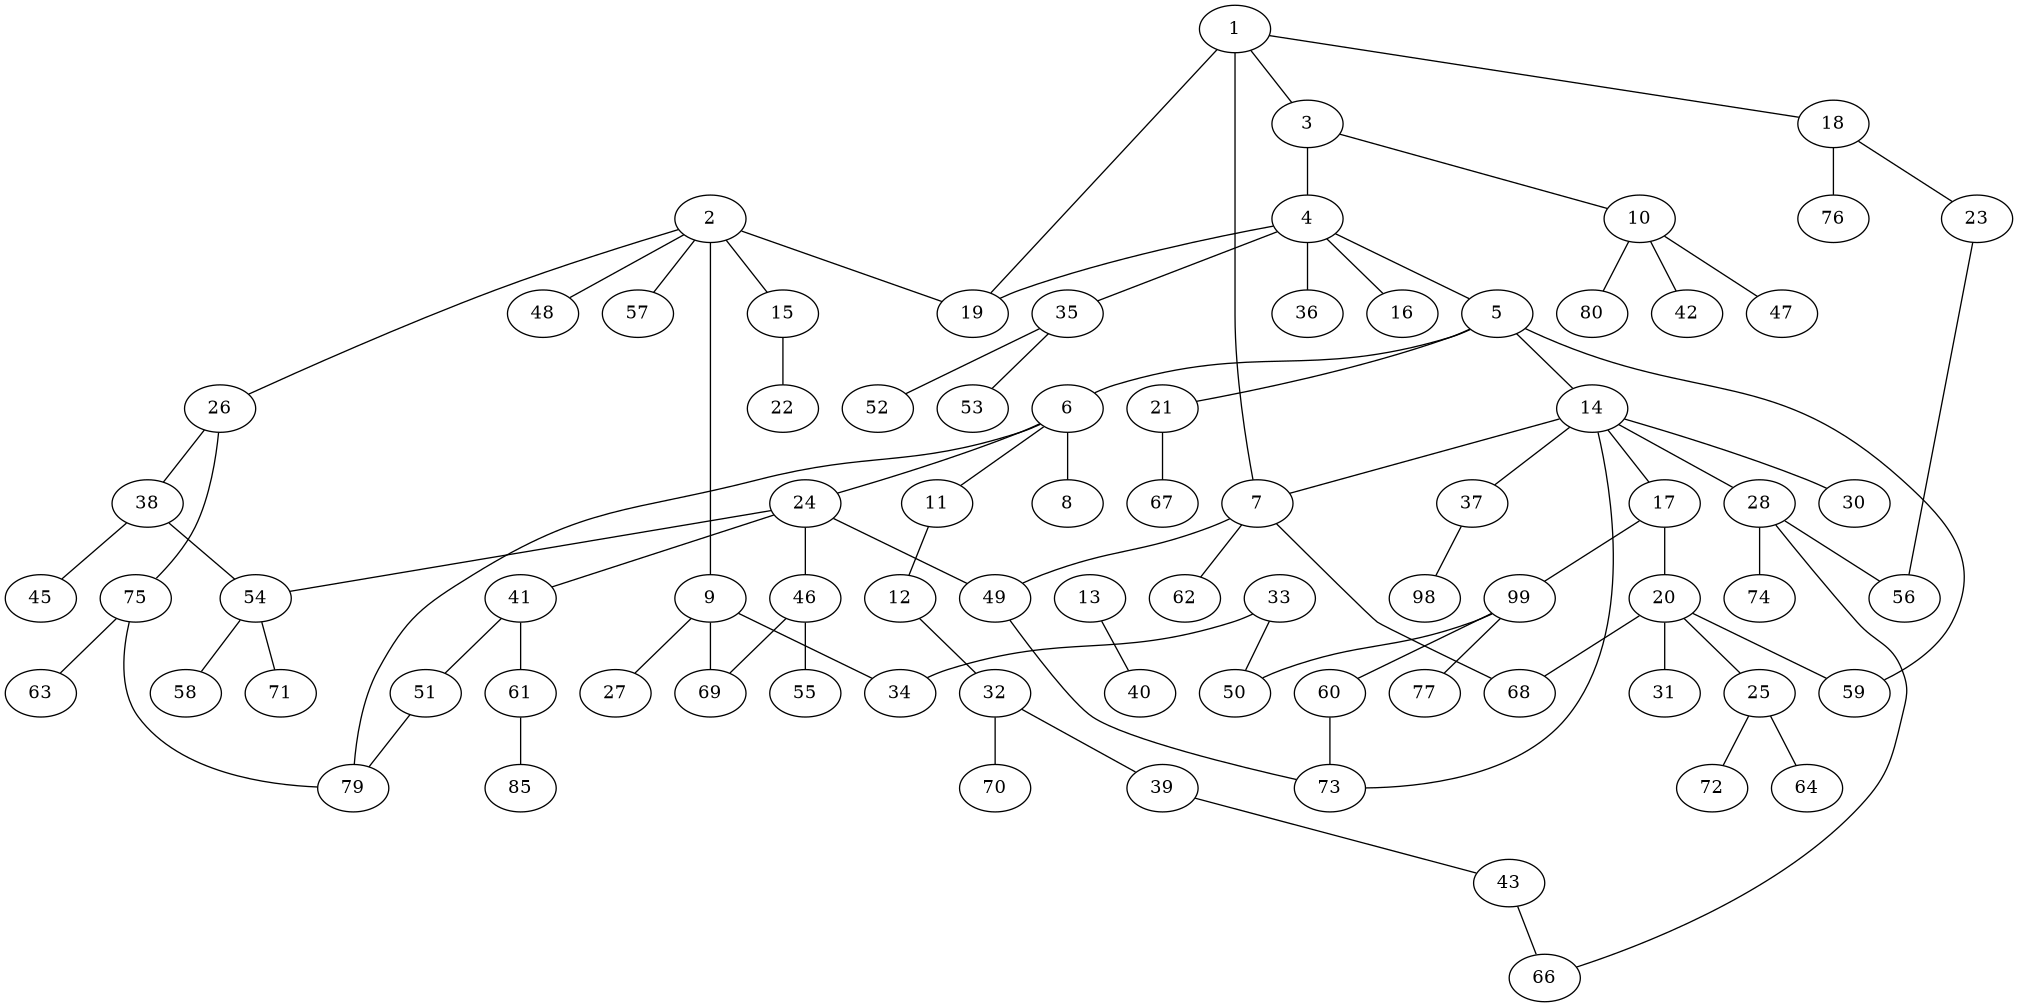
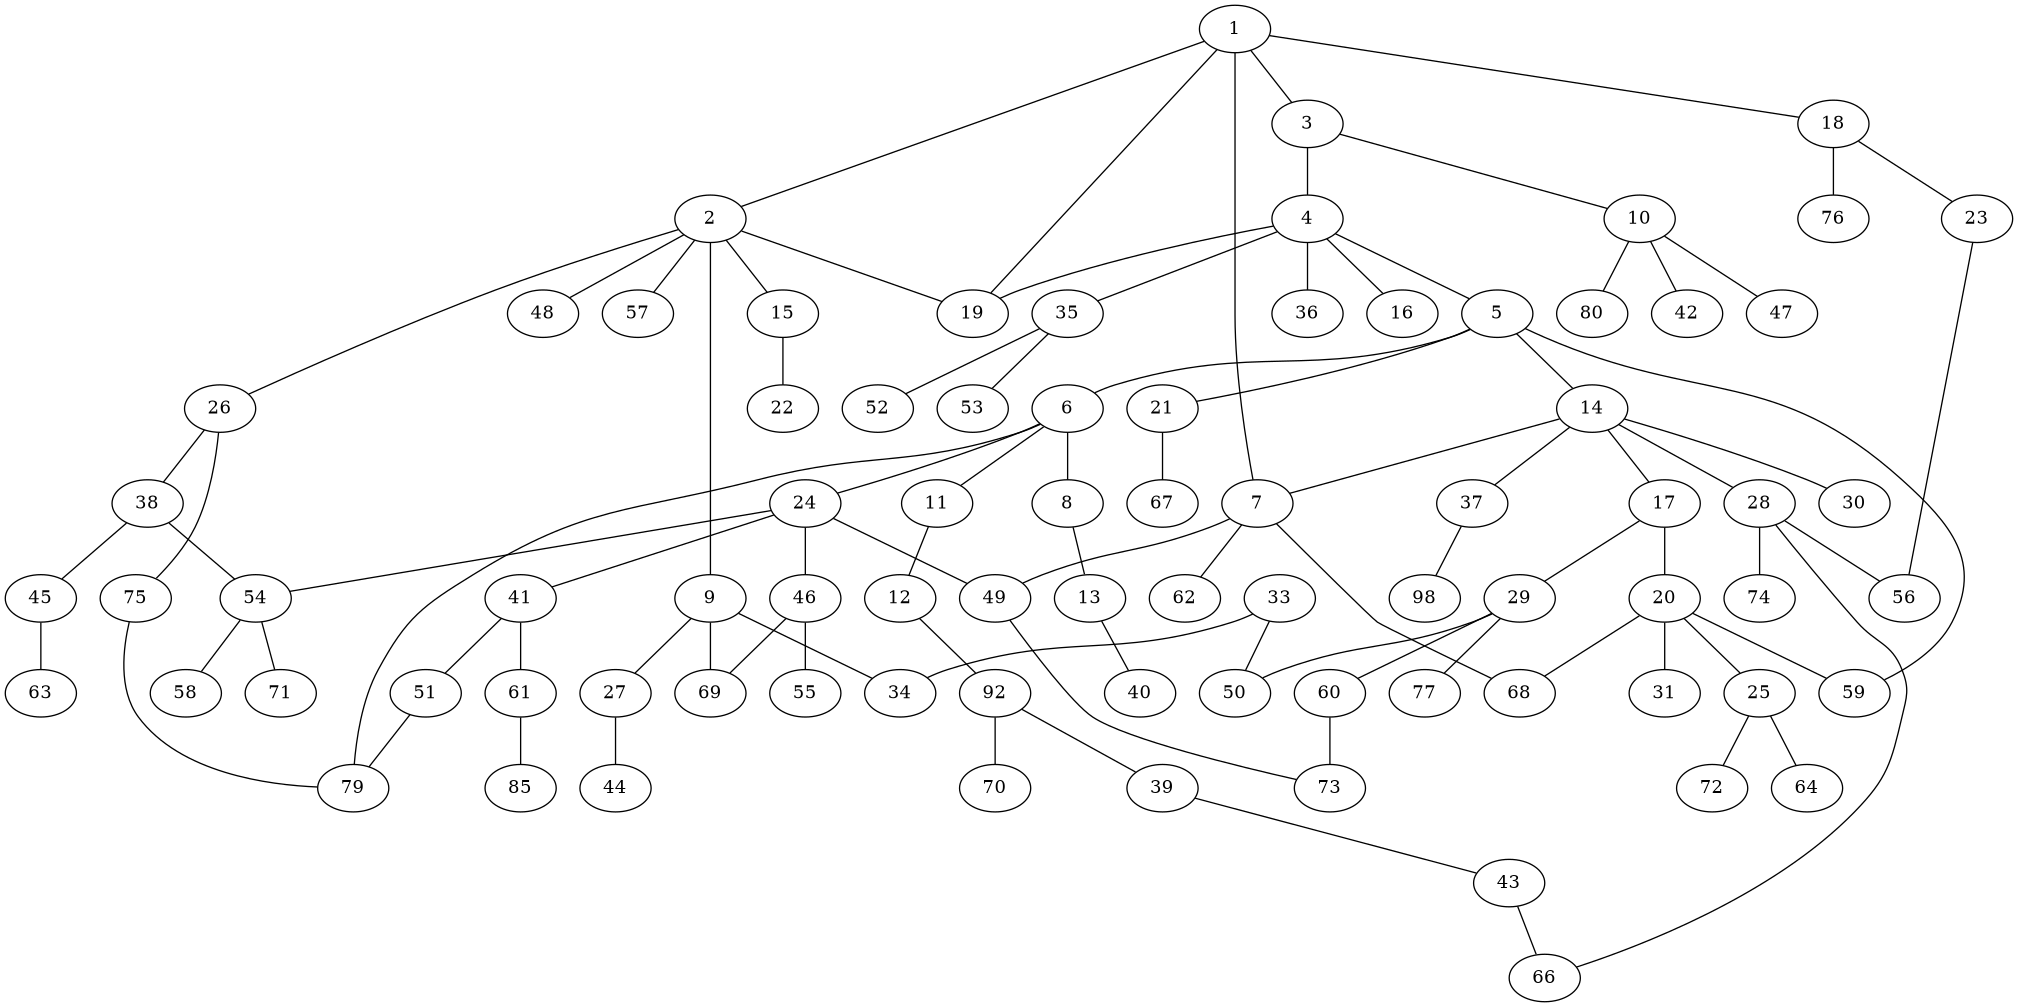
  graph {
    1
    2
    3
    7
    18
    19
    9
    15
    26
    48
    57
    4
    10
    49
    62
    68
    23
    76
    27
    34
    69
    22
    38
    75
    5
    16
    35
    36
    42
    47
    80
    73
    56
+   44
    54
    45
    79
    6
    14
    21
    59
    52
    53
    8
    11
    24
    17
    28
    30
    37
    67
    13
    12
    41
    46
    20
-   29 [label=99]
+   29
    66
    74
    33
    50
    n62 [label=98]
    40
-   32
+   32 [label=92]
    51
    61
    55
    58
    71
    39
    70
    43
    25
    31
    60
    77
    64
    72
    n79 [label=85]
    63
+   1 -- 2
    1 -- 3
    1 -- 7
    1 -- 18
    1 -- 19
    2 -- 19
    2 -- 9
    2 -- 15
    2 -- 26
    2 -- 48
    2 -- 57
    3 -- 4
    3 -- 10
    7 -- 49
    7 -- 62
    7 -- 68
    18 -- 23
    18 -- 76
    9 -- 27
    9 -- 34
    9 -- 69
    15 -- 22
    26 -- 38
    26 -- 75
    4 -- 19
    4 -- 5
    4 -- 16
    4 -- 35
    4 -- 36
    10 -- 42
    10 -- 47
    10 -- 80
    49 -- 73
    23 -- 56
+   27 -- 44
    38 -- 54
    38 -- 45
    75 -- 79
    5 -- 6
    5 -- 14
    5 -- 21
    5 -- 59
    35 -- 52
    35 -- 53
    54 -- 58
    54 -- 71
-   75 -- 63
+   45 -- 63
    6 -- 79
    6 -- 8
    6 -- 11
    6 -- 24
    14 -- 7
-   14 -- 73
    14 -- 17
    14 -- 28
    14 -- 30
    14 -- 37
    21 -- 67
+   8 -- 13
    11 -- 12
    24 -- 49
    24 -- 54
    24 -- 41
    24 -- 46
    17 -- 20
    17 -- 29
    28 -- 56
    28 -- 66
    28 -- 74
    37 -- n62
    13 -- 40
    12 -- 32
    41 -- 51
    41 -- 61
    46 -- 69
    46 -- 55
    20 -- 68
    20 -- 59
    20 -- 25
    20 -- 31
    29 -- 50
    29 -- 60
    29 -- 77
    33 -- 34
    33 -- 50
    32 -- 39
    32 -- 70
    51 -- 79
    61 -- n79
    39 -- 43
    43 -- 66
    25 -- 64
    25 -- 72
    60 -- 73
  }
